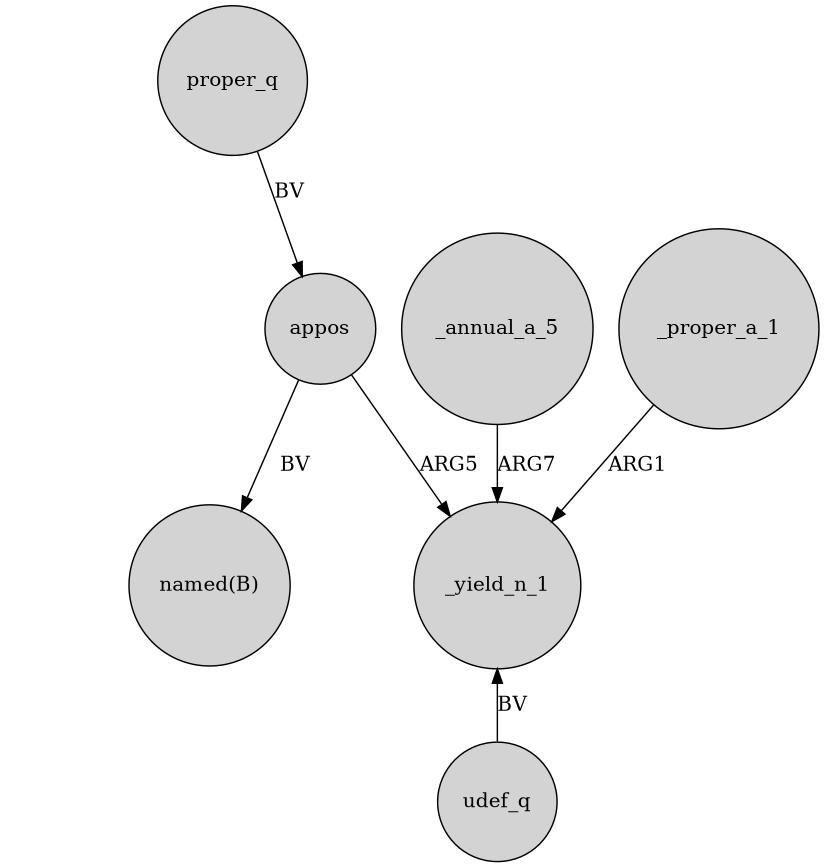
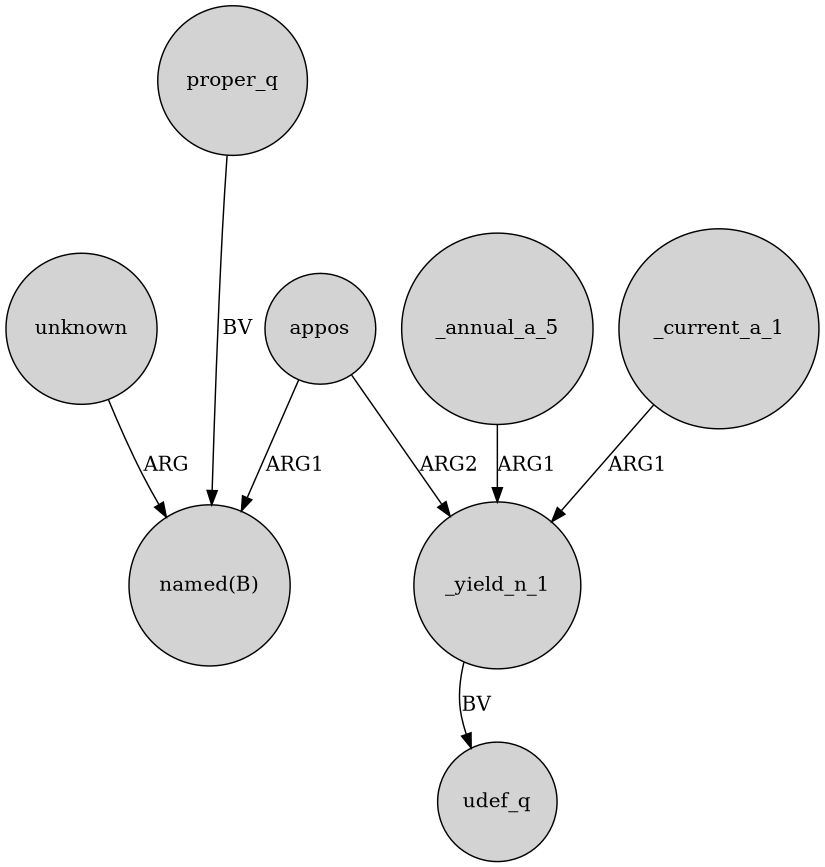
  digraph {
    node [shape=circle style=filled]
+   unknown
    "named(B)"
    proper_q
    appos
    _yield_n_1
    n6 [label=_annual_a_5]
    udef_q
-   _current_a_1 [label=_proper_a_1]
-   proper_q -> appos [label=BV]
-   appos -> "named(B)" [label=BV]
-   appos -> _yield_n_1 [label=ARG5]
-   n6 -> _yield_n_1 [label=ARG7]
-   udef_q -> _yield_n_1 [label=BV]
+   _current_a_1
+   unknown -> "named(B)" [label=ARG]
+   proper_q -> "named(B)" [label=BV]
+   appos -> "named(B)" [label=ARG1]
+   appos -> _yield_n_1 [label=ARG2]
+   n6 -> _yield_n_1 [label=ARG1]
+   _yield_n_1 -> udef_q [label=BV]
    _current_a_1 -> _yield_n_1 [label=ARG1]
  }
